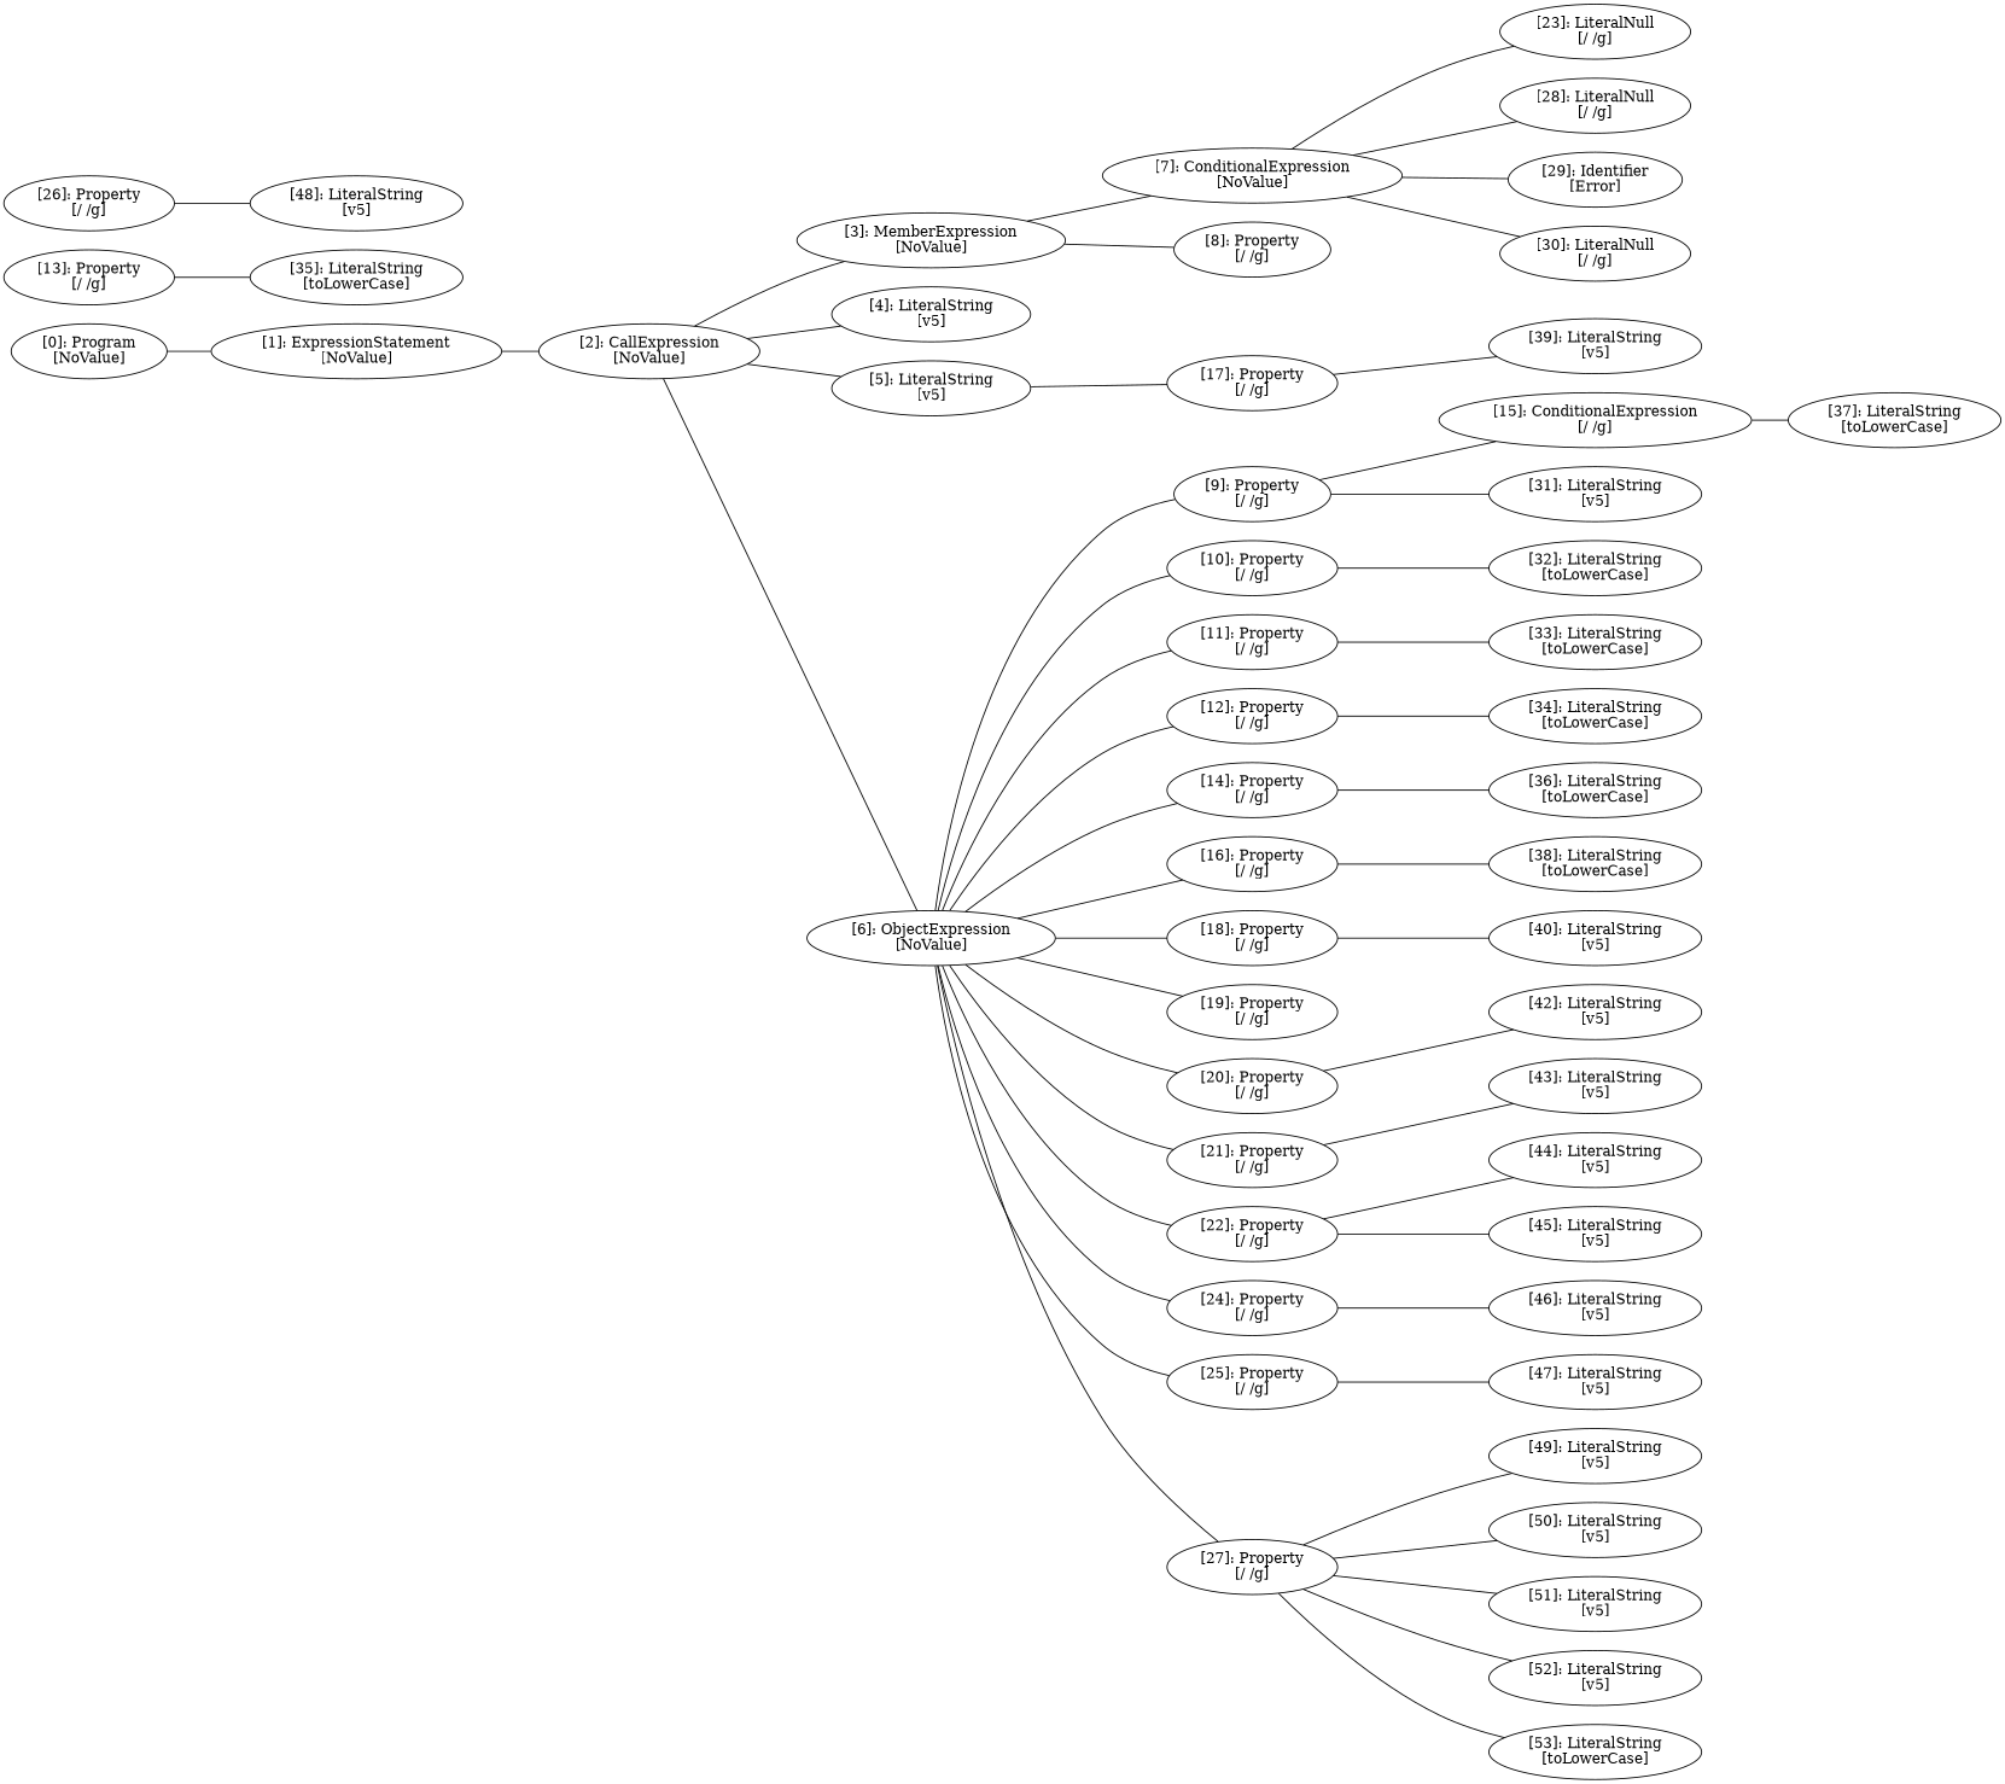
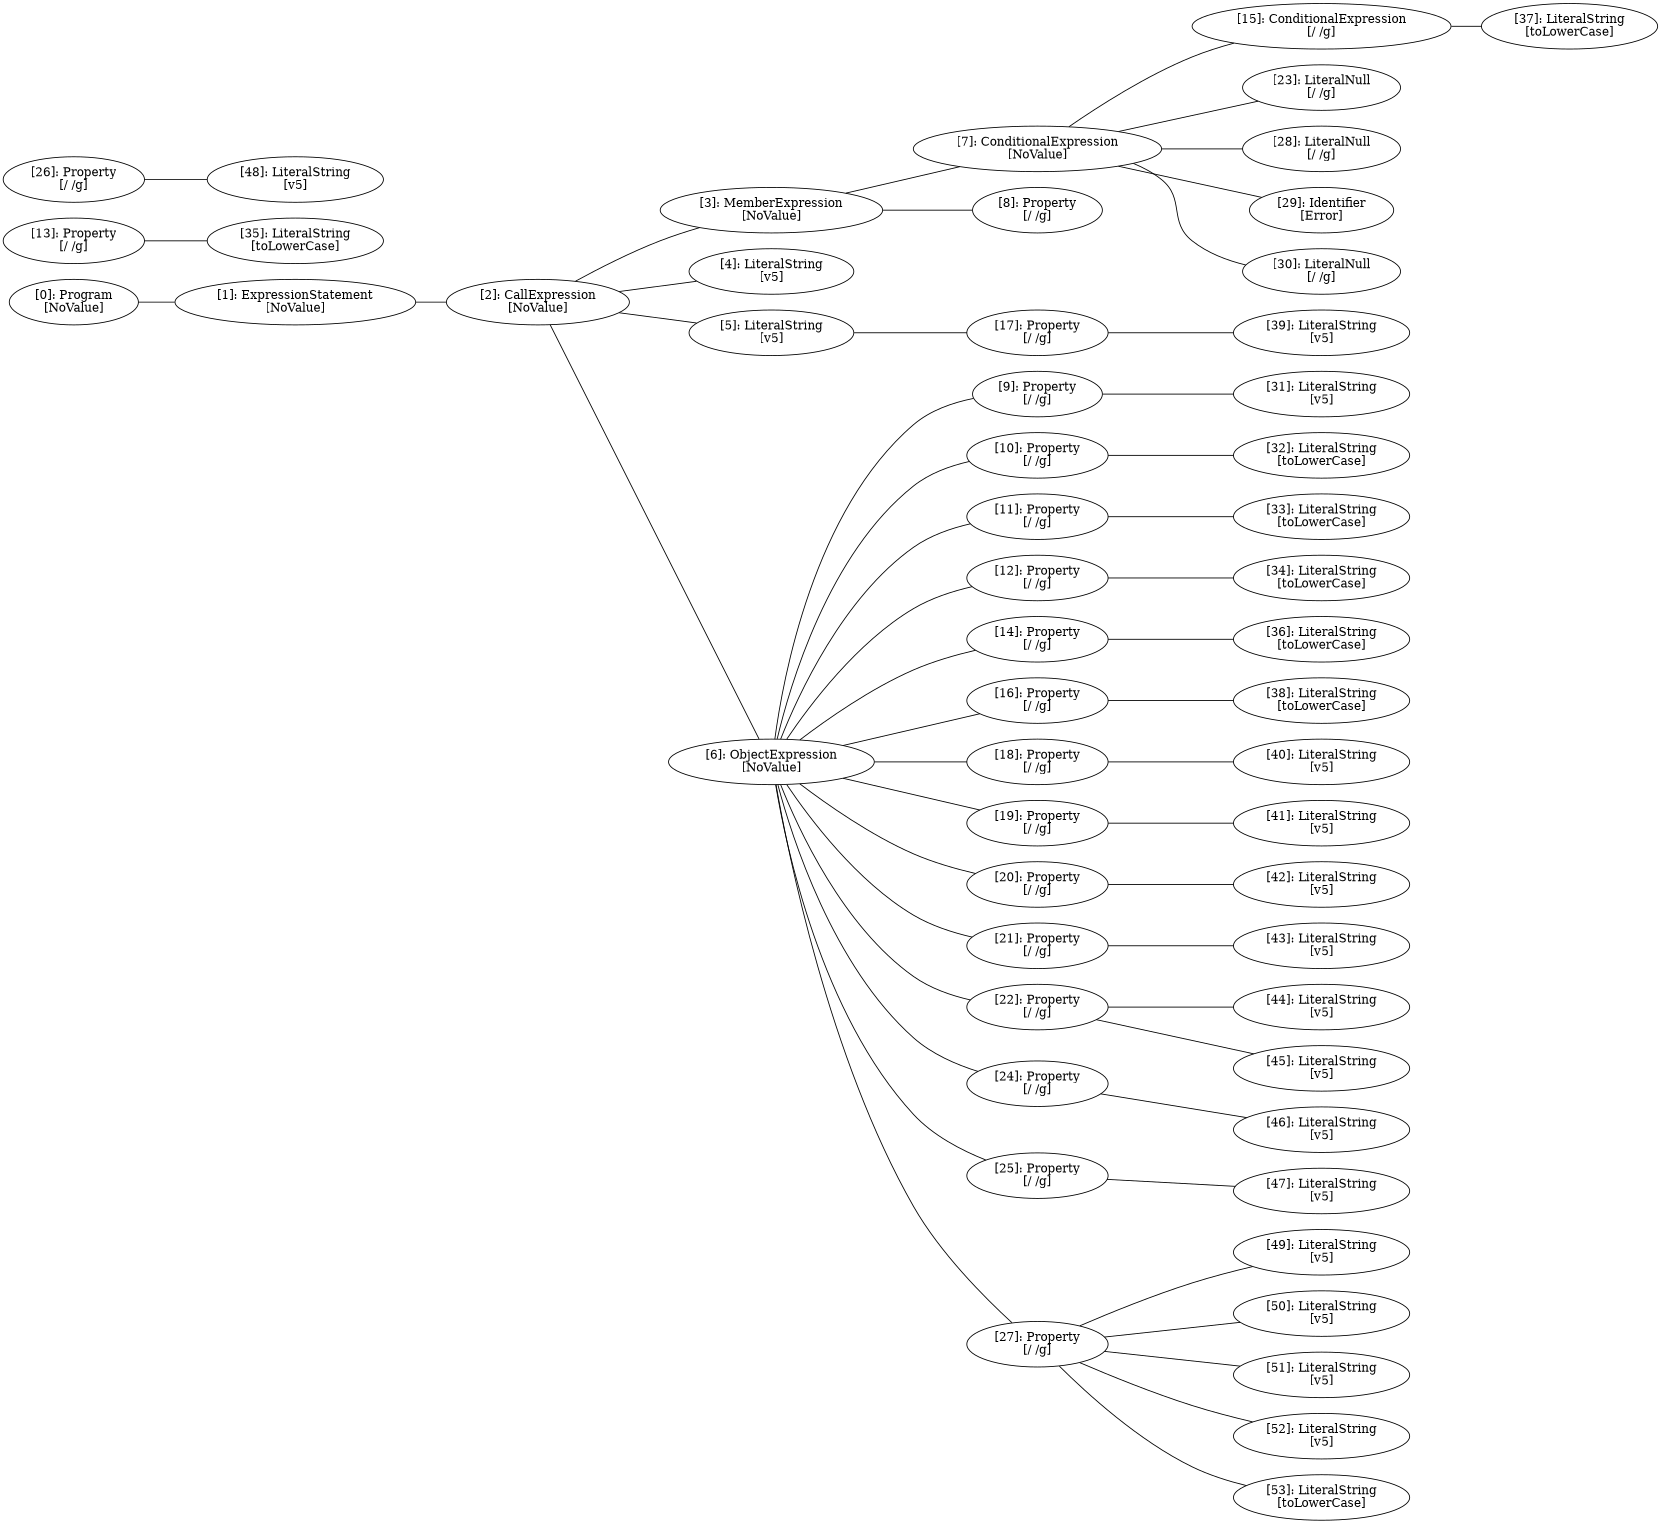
  graph {
    fontname="DejaVu Serif"
    rankdir=LR
    node [fontname="DejaVu Serif"]
    edge [fontname="DejaVu Serif"]
    n1 [label="[0]: Program\n[NoValue]"]
    n2 [label="[1]: ExpressionStatement\n[NoValue]"]
    n3 [label="[2]: CallExpression\n[NoValue]"]
    n4 [label="[3]: MemberExpression\n[NoValue]"]
    n5 [label="[4]: LiteralString\n[v5]"]
    n6 [label="[5]: LiteralString\n[v5]"]
    n7 [label="[6]: ObjectExpression\n[NoValue]"]
    n8 [label="[7]: ConditionalExpression\n[NoValue]"]
    n9 [label="[8]: Property\n[/ /g]"]
    n10 [label="[17]: Property\n[/ /g]"]
    n11 [label="[9]: Property\n[/ /g]"]
    n12 [label="[10]: Property\n[/ /g]"]
    n13 [label="[11]: Property\n[/ /g]"]
    n14 [label="[12]: Property\n[/ /g]"]
    n15 [label="[14]: Property\n[/ /g]"]
    n16 [label="[16]: Property\n[/ /g]"]
    n17 [label="[18]: Property\n[/ /g]"]
    n18 [label="[19]: Property\n[/ /g]"]
    n19 [label="[20]: Property\n[/ /g]"]
    n20 [label="[21]: Property\n[/ /g]"]
    n21 [label="[22]: Property\n[/ /g]"]
    n22 [label="[24]: Property\n[/ /g]"]
    n23 [label="[25]: Property\n[/ /g]"]
    n24 [label="[27]: Property\n[/ /g]"]
    n25 [label="[15]: ConditionalExpression\n[/ /g]"]
    n26 [label="[23]: LiteralNull\n[/ /g]"]
    n27 [label="[28]: LiteralNull\n[/ /g]"]
    n28 [label="[29]: Identifier\n[Error]"]
    n29 [label="[30]: LiteralNull\n[/ /g]"]
    n30 [label="[31]: LiteralString\n[v5]"]
    n31 [label="[32]: LiteralString\n[toLowerCase]"]
    n32 [label="[33]: LiteralString\n[toLowerCase]"]
    n33 [label="[34]: LiteralString\n[toLowerCase]"]
    n34 [label="[13]: Property\n[/ /g]"]
    n35 [label="[35]: LiteralString\n[toLowerCase]"]
    n36 [label="[36]: LiteralString\n[toLowerCase]"]
    n37 [label="[38]: LiteralString\n[toLowerCase]"]
    n38 [label="[39]: LiteralString\n[v5]"]
    n39 [label="[40]: LiteralString\n[v5]"]
+   n40 [label="[41]: LiteralString\n[v5]"]
    n41 [label="[42]: LiteralString\n[v5]"]
    n42 [label="[43]: LiteralString\n[v5]"]
    n43 [label="[44]: LiteralString\n[v5]"]
    n44 [label="[45]: LiteralString\n[v5]"]
    n45 [label="[46]: LiteralString\n[v5]"]
    n46 [label="[47]: LiteralString\n[v5]"]
    n47 [label="[26]: Property\n[/ /g]"]
    n48 [label="[48]: LiteralString\n[v5]"]
    n49 [label="[49]: LiteralString\n[v5]"]
    n50 [label="[50]: LiteralString\n[v5]"]
    n51 [label="[51]: LiteralString\n[v5]"]
    n52 [label="[52]: LiteralString\n[v5]"]
    n53 [label="[53]: LiteralString\n[toLowerCase]"]
    n54 [label="[37]: LiteralString\n[toLowerCase]"]
    n1 -- n2
    n2 -- n3
    n3 -- n4
    n3 -- n5
    n3 -- n6
    n3 -- n7
    n4 -- n8
    n4 -- n9
    n6 -- n10
    n7 -- n11
    n7 -- n12
    n7 -- n13
    n7 -- n14
    n7 -- n15
    n7 -- n16
    n7 -- n17
    n7 -- n18
    n7 -- n19
    n7 -- n20
    n7 -- n21
    n7 -- n22
    n7 -- n23
    n7 -- n24
-   n11 -- n25
+   n8 -- n25
    n8 -- n26
    n8 -- n27
    n8 -- n28
    n8 -- n29
    n10 -- n38
    n11 -- n30
    n12 -- n31
    n13 -- n32
    n14 -- n33
    n15 -- n36
    n16 -- n37
    n17 -- n39
+   n18 -- n40
    n19 -- n41
    n20 -- n42
    n21 -- n43
    n21 -- n44
    n22 -- n45
    n23 -- n46
    n24 -- n49
    n24 -- n50
    n24 -- n51
    n24 -- n52
    n24 -- n53
    n25 -- n54
    n34 -- n35
    n47 -- n48
  }
